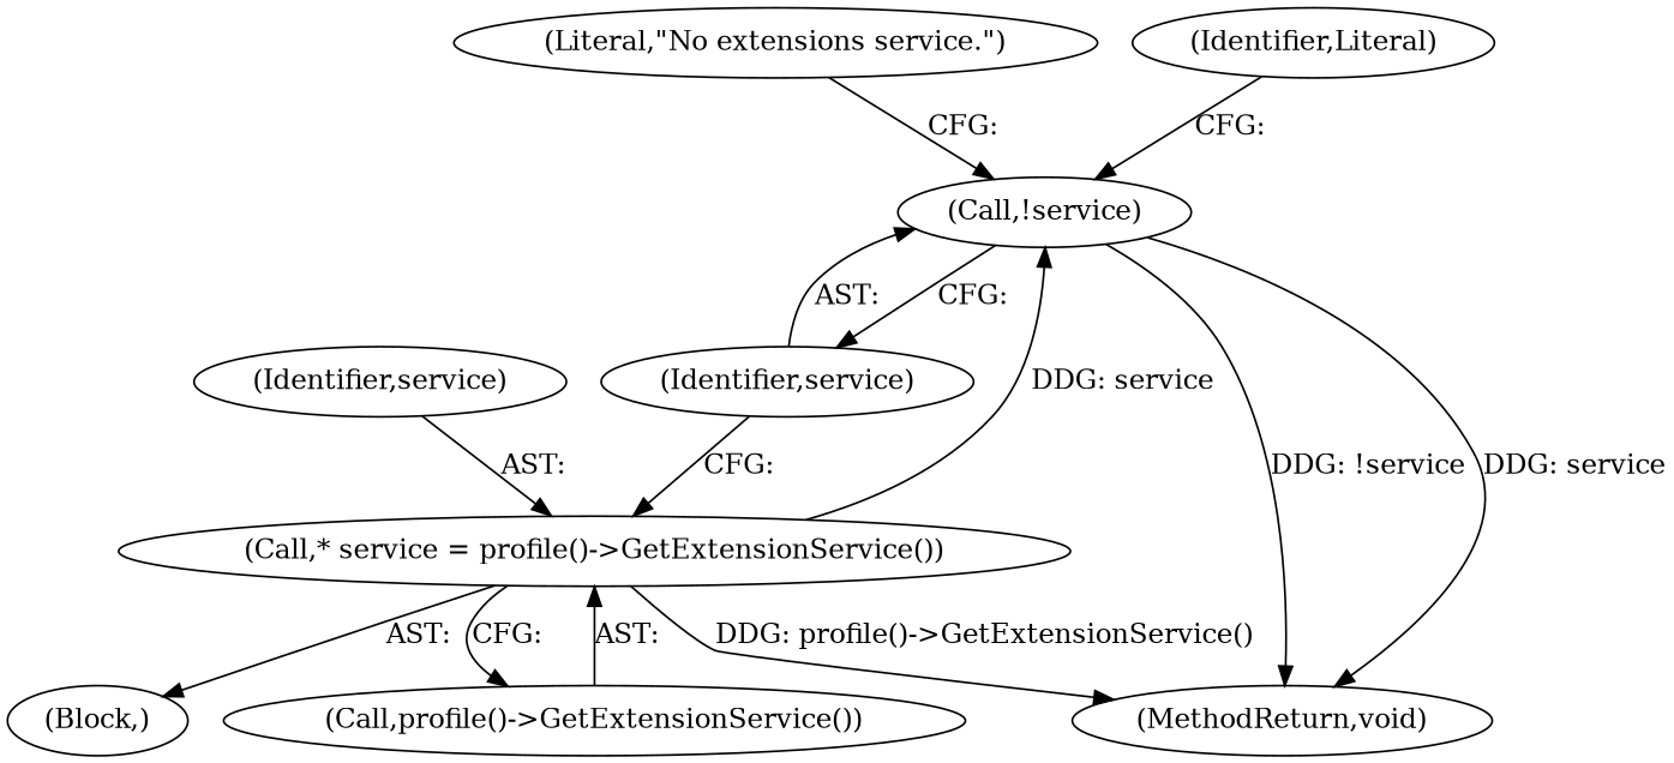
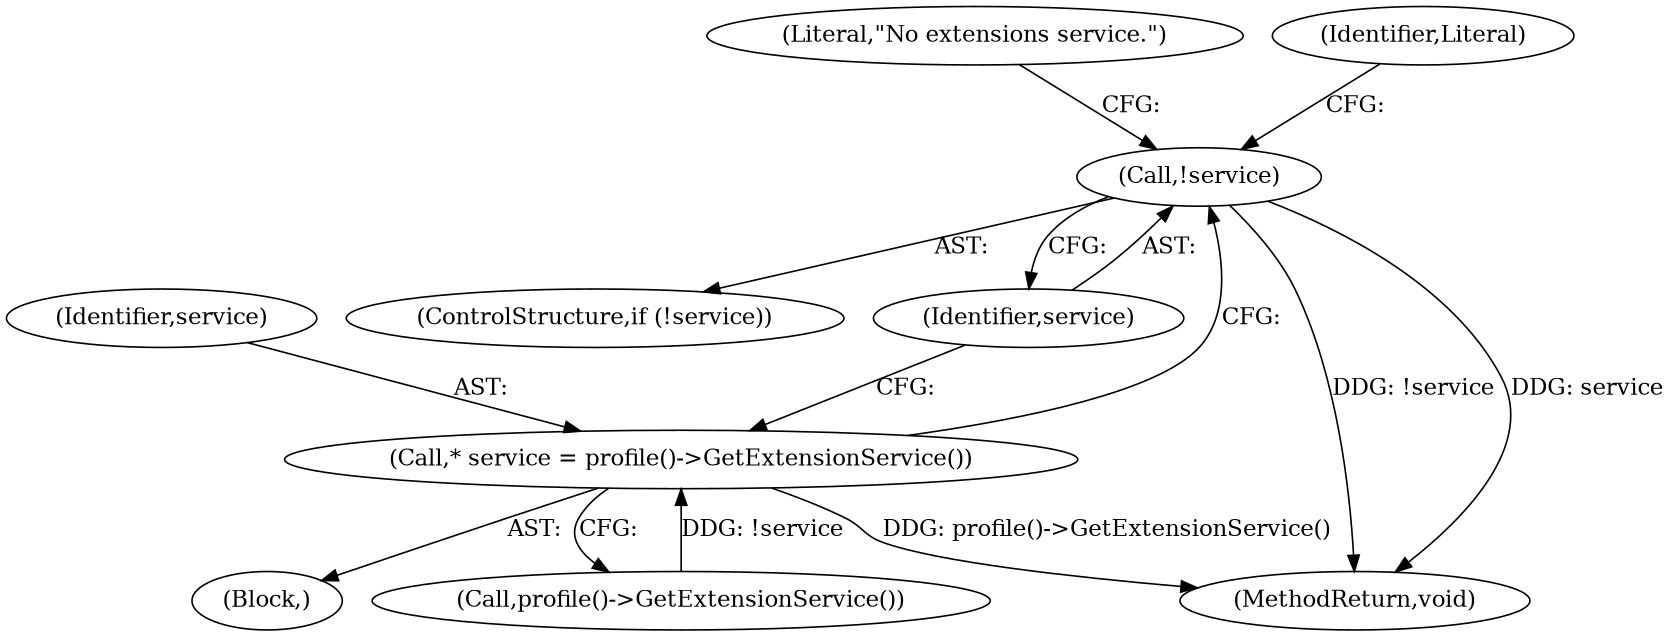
  digraph {
    n1 [label="(Call,!service)"]
+   n2 [label="(ControlStructure,if (!service))"]
    n3 [label="(Identifier,service)"]
    n4 [label="(MethodReturn,void)"]
    n5 [label="(Call,* service = profile()->GetExtensionService())"]
    n6 [label="(Call,profile()->GetExtensionService())"]
    n7 [label="(Block,)"]
    n8 [label="(Identifier,service)"]
    n9 [label="(Literal,\"No extensions service.\")"]
    n10 [label="(Identifier,Literal)"]
+   n1 -> n2 [label="AST: "]
    n1 -> n3 [label="CFG: "]
    n1 -> n4 [label="DDG: !service"]
    n1 -> n4 [label="DDG: service"]
    n3 -> n1 [label="AST: "]
    n3 -> n5 [label="CFG: "]
-   n5 -> n1 [label="DDG: service"]
+   n5 -> n1 [label="CFG: "]
    n5 -> n4 [label="DDG: profile()->GetExtensionService()"]
    n5 -> n6 [label="CFG: "]
    n5 -> n7 [label="AST: "]
-   n6 -> n5 [label="AST: "]
+   n6 -> n5 [label="DDG: !service"]
    n8 -> n5 [label="AST: "]
    n9 -> n1 [label="CFG: "]
    n10 -> n1 [label="CFG: "]
  }
